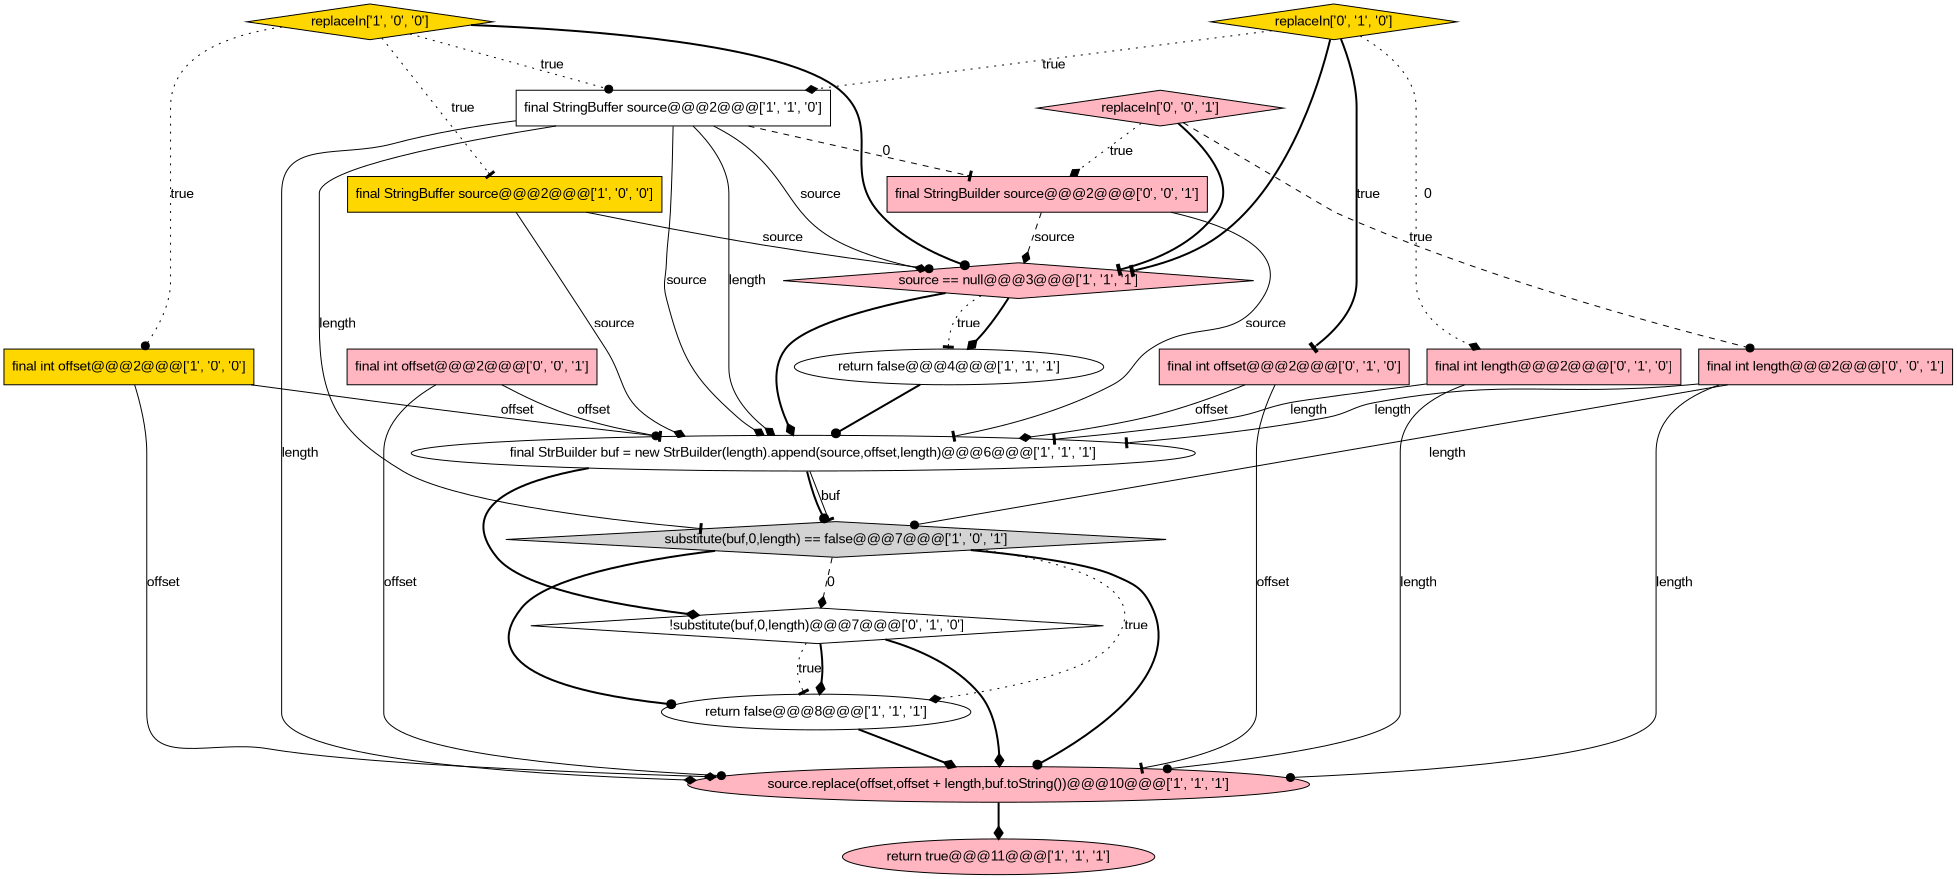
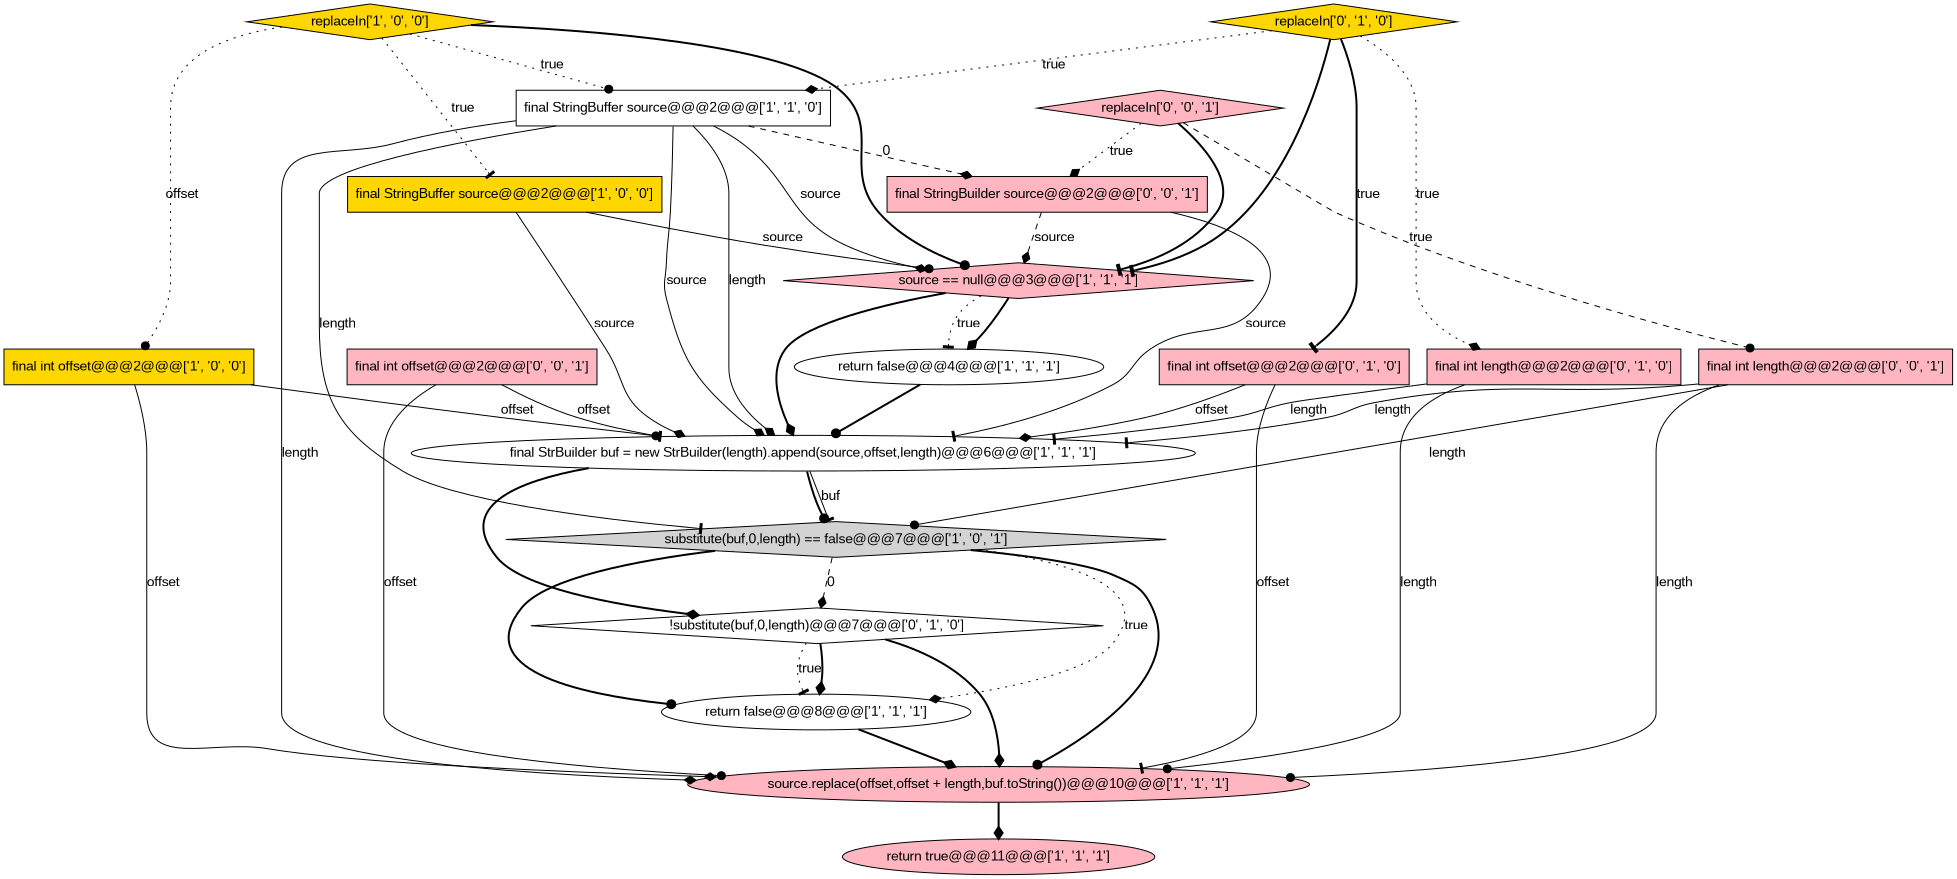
  digraph {
    fontname="Liberation Sans"
    node [fillcolor=lightpink fontname="Liberation Sans" shape=box style=filled]
    edge [arrowhead=diamond fontname="Liberation Sans" style=solid]
    n1 [fillcolor=white label="return false@@@4@@@['1', '1', '1']" shape=ellipse]
    n2 [fillcolor=white label="final StrBuilder buf = new StrBuilder(length).append(source,offset,length)@@@6@@@['1', '1', '1']" shape=ellipse]
    n3 [fillcolor=lightgrey label="substitute(buf,0,length) == false@@@7@@@['1', '0', '1']" shape=diamond]
    n4 [fillcolor=white label="!substitute(buf,0,length)@@@7@@@['0', '1', '0']" shape=diamond]
    n5 [label="source.replace(offset,offset + length,buf.toString())@@@10@@@['1', '1', '1']" shape=ellipse]
    n6 [label="return true@@@11@@@['1', '1', '1']" shape=ellipse]
    n7 [label="final int offset@@@2@@@['0', '1', '0']"]
    n8 [label="final int offset@@@2@@@['0', '0', '1']"]
    n9 [fillcolor=white label="return false@@@8@@@['1', '1', '1']" shape=ellipse]
    n10 [fillcolor=gold label="replaceIn['1', '0', '0']" shape=diamond]
    n11 [fillcolor=white label="final StringBuffer source@@@2@@@['1', '1', '0']"]
    n12 [fillcolor=gold label="final StringBuffer source@@@2@@@['1', '0', '0']"]
    n13 [fillcolor=gold label="final int offset@@@2@@@['1', '0', '0']"]
    n14 [label="source == null@@@3@@@['1', '1', '1']" shape=diamond]
    n15 [label="final StringBuilder source@@@2@@@['0', '0', '1']"]
    n16 [fillcolor=gold label="replaceIn['0', '1', '0']" shape=diamond]
    n17 [label="final int length@@@2@@@['0', '1', '0']"]
    n18 [label="final int length@@@2@@@['0', '0', '1']"]
    n19 [label="replaceIn['0', '0', '1']" shape=diamond]
    n1 -> n2 [arrowhead=dot style=bold]
    n2 -> n3 [arrowhead=dot style=bold]
    n2 -> n3 [arrowhead=tee label=buf]
    n2 -> n4 [style=bold]
    n3 -> n4 [label=0 style=dashed]
    n3 -> n5 [arrowhead=dot style=bold]
    n3 -> n9 [label=true style=dotted]
    n3 -> n9 [arrowhead=dot style=bold]
    n4 -> n5 [style=bold]
    n4 -> n9 [arrowhead=tee label=true style=dotted]
    n4 -> n9 [style=bold]
    n5 -> n6 [style=bold]
    n7 -> n2 [label=offset]
    n7 -> n5 [arrowhead=tee label=offset]
    n8 -> n2 [arrowhead=dot label=offset]
    n8 -> n5 [arrowhead=dot label=offset]
    n9 -> n5 [style=bold]
    n10 -> n11 [arrowhead=dot label=true style=dotted]
    n10 -> n12 [arrowhead=tee label=true style=dotted]
-   n10 -> n13 [arrowhead=dot label=true style=dotted]
+   n10 -> n13 [arrowhead=dot label=offset style=dotted]
    n10 -> n14 [arrowhead=dot style=bold]
    n11 -> n2 [label=length]
    n11 -> n2 [label=source]
    n11 -> n3 [arrowhead=tee label=length]
    n11 -> n5 [label=length]
    n11 -> n14 [label=source]
-   n11 -> n15 [arrowhead=tee label=0 style=dashed]
+   n11 -> n15 [label=0 style=dashed]
    n12 -> n2 [label=source]
    n12 -> n14 [arrowhead=dot label=source]
    n13 -> n2 [arrowhead=tee label=offset]
    n13 -> n5 [label=offset]
    n14 -> n1 [style=bold]
    n14 -> n1 [arrowhead=tee label=true style=dotted]
    n14 -> n2 [style=bold]
    n15 -> n2 [arrowhead=tee label=source]
    n15 -> n14 [label=source style=dashed]
    n16 -> n7 [arrowhead=tee label=true style=bold]
    n16 -> n11 [label=true style=dotted]
    n16 -> n14 [arrowhead=tee style=bold]
-   n16 -> n17 [label=0 style=dotted]
+   n16 -> n17 [label=true style=dotted]
    n17 -> n2 [arrowhead=tee label=length]
    n17 -> n5 [arrowhead=dot label=length]
    n18 -> n2 [arrowhead=tee label=length]
    n18 -> n3 [arrowhead=dot label=length]
    n18 -> n5 [arrowhead=dot label=length]
    n19 -> n14 [arrowhead=tee style=bold]
    n19 -> n15 [label=true style=dotted]
    n19 -> n18 [arrowhead=dot label=true style=dashed]
  }
